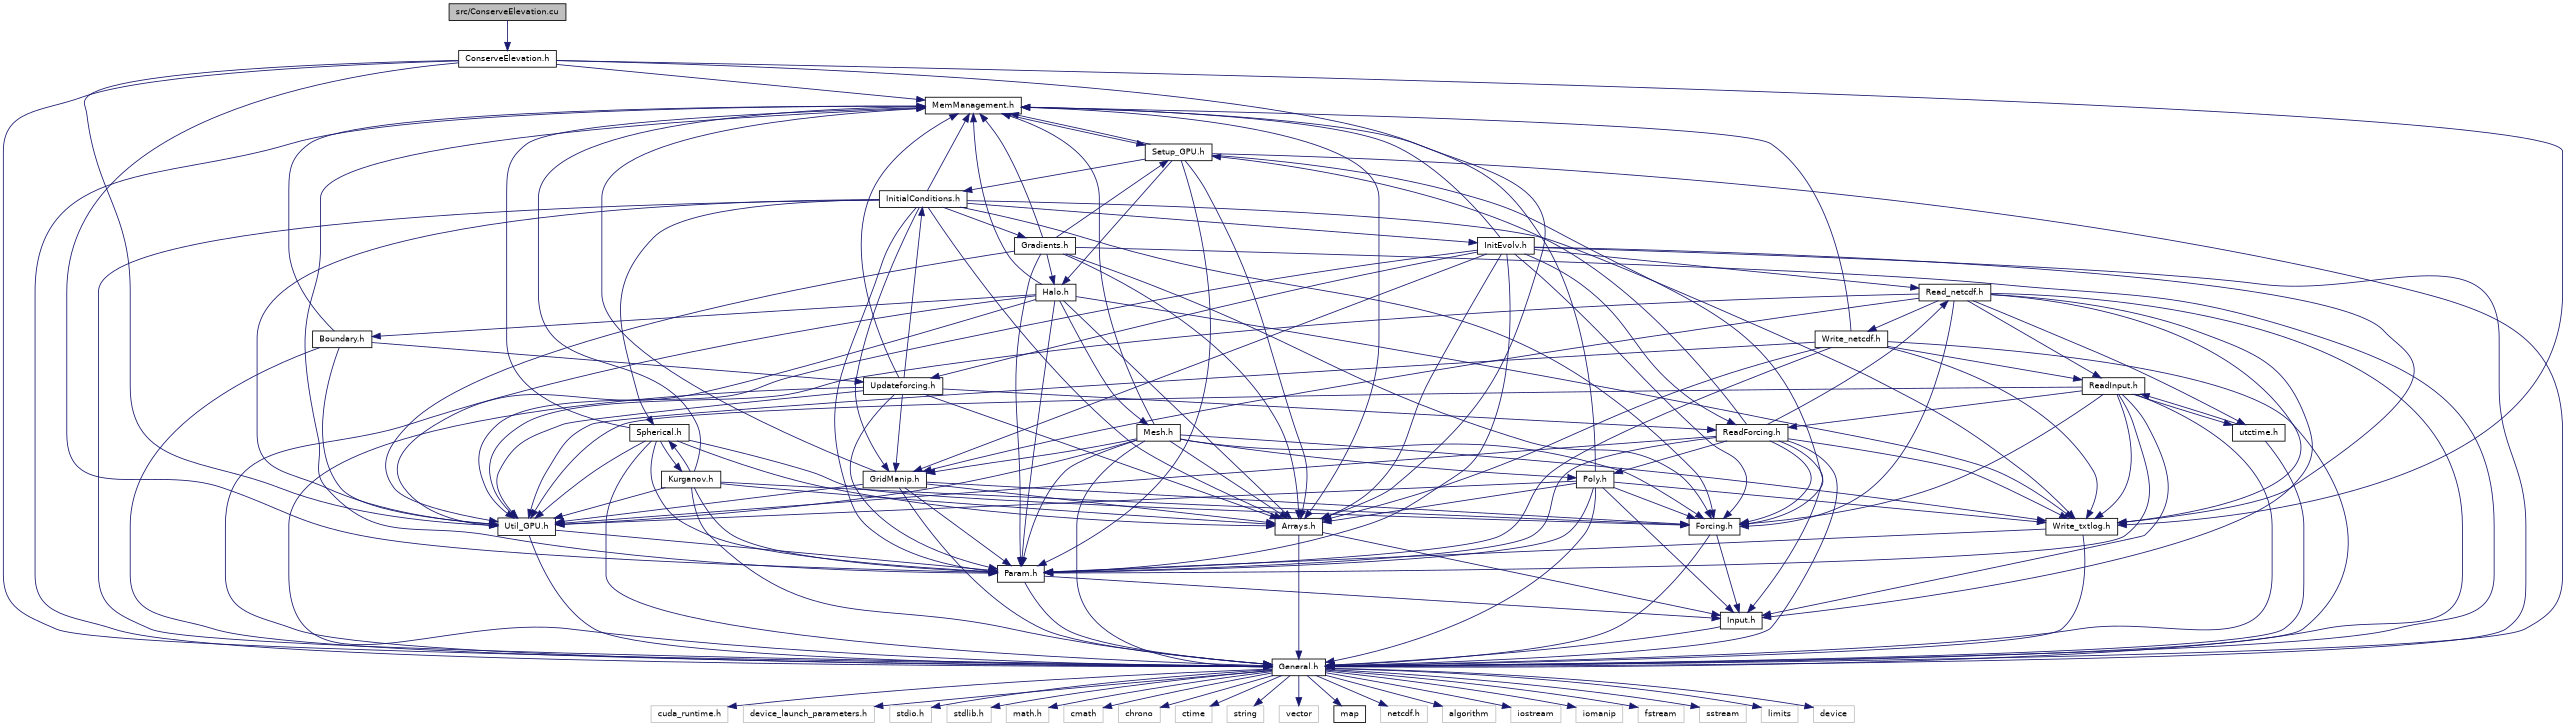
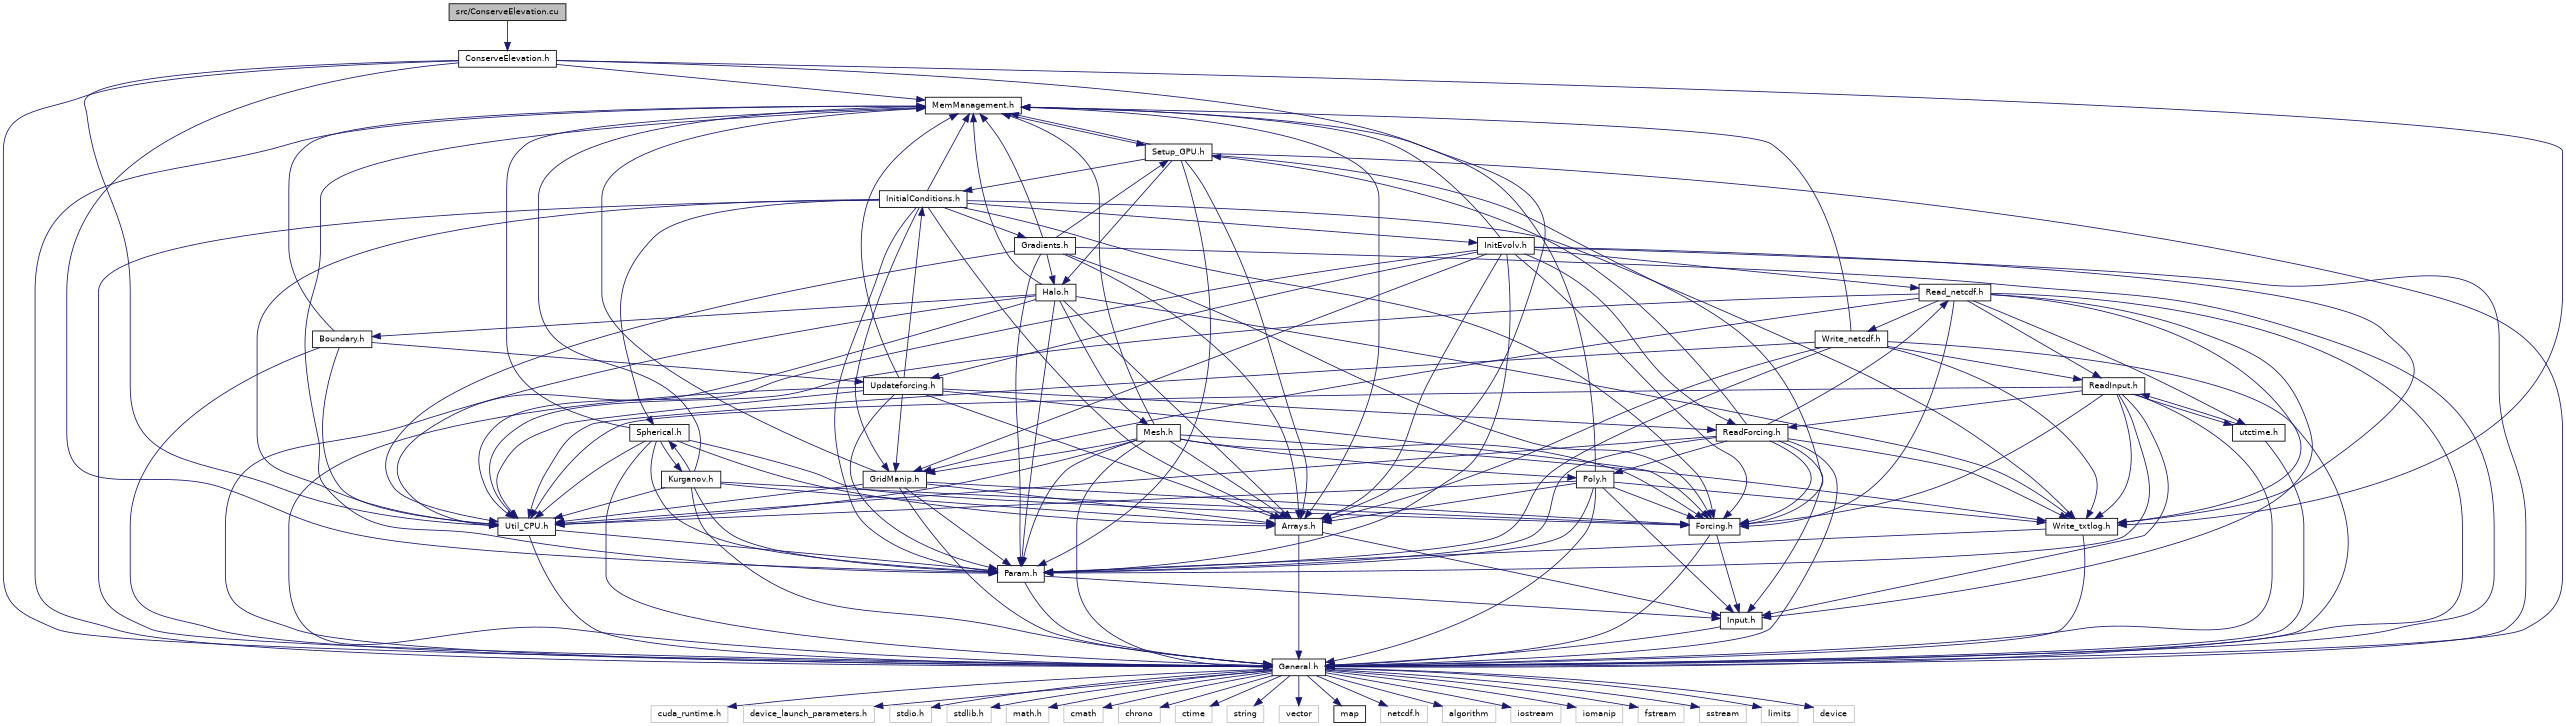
  digraph {
    node [color=black fillcolor=white fontname=Helvetica fontsize=10 shape=record style=filled]
    edge [color=midnightblue fontname=Helvetica fontsize=10 labelfontname=Helvetica labelfontsize=10 style=solid]
    n1 [fillcolor=grey75 fontcolor=black height=0.2 label="src/ConserveElevation.cu" width=0.4]
    n2 [height=0.2 label="ConserveElevation.h" width=0.4]
    n3 [height=0.2 label="General.h" width=0.4]
    n4 [height=0.2 label="Param.h" width=0.4]
    n5 [height=0.2 label="Write_txtlog.h" width=0.4]
-   n6 [height=0.2 label="Util_GPU.h" width=0.4]
+   n6 [height=0.2 label="Util_CPU.h" width=0.4]
    n7 [height=0.2 label="Arrays.h" width=0.4]
    n8 [height=0.2 label="MemManagement.h" width=0.4]
    n9 [color=grey75 height=0.2 label="cuda_runtime.h" width=0.4]
    n10 [color=grey75 height=0.2 label="device_launch_parameters.h" width=0.4]
    n11 [color=grey75 height=0.2 label="stdio.h" width=0.4]
    n12 [color=grey75 height=0.2 label="stdlib.h" width=0.4]
    n13 [color=grey75 height=0.2 label="math.h" width=0.4]
    n14 [color=grey75 height=0.2 label=cmath width=0.4]
    n15 [color=grey75 height=0.2 label=chrono width=0.4]
    n16 [color=grey75 height=0.2 label=ctime width=0.4]
    n17 [color=grey75 height=0.2 label=string width=0.4]
    n18 [color=grey75 height=0.2 label=vector width=0.4]
    n19 [height=0.2 label=map width=0.4]
    n20 [color=grey75 height=0.2 label="netcdf.h" width=0.4]
    n21 [color=grey75 height=0.2 label=algorithm width=0.4]
    n22 [color=grey75 height=0.2 label=iostream width=0.4]
    n23 [color=grey75 height=0.2 label=iomanip width=0.4]
    n24 [color=grey75 height=0.2 label=fstream width=0.4]
    n25 [color=grey75 height=0.2 label=sstream width=0.4]
    n26 [color=grey75 height=0.2 label=limits width=0.4]
    n27 [color=grey75 height=0.2 label=device width=0.4]
    n28 [height=0.2 label="Input.h" width=0.4]
    n29 [height=0.2 label="Setup_GPU.h" width=0.4]
    n30 [height=0.2 label="Forcing.h" width=0.4]
    n31 [height=0.2 label="Halo.h" width=0.4]
    n32 [height=0.2 label="InitialConditions.h" width=0.4]
    n33 [height=0.2 label="Mesh.h" width=0.4]
    n34 [height=0.2 label="Boundary.h" width=0.4]
    n35 [height=0.2 label="GridManip.h" width=0.4]
    n36 [height=0.2 label="InitEvolv.h" width=0.4]
    n37 [height=0.2 label="Gradients.h" width=0.4]
    n38 [height=0.2 label="Spherical.h" width=0.4]
    n39 [height=0.2 label="Poly.h" width=0.4]
    n40 [height=0.2 label="Updateforcing.h" width=0.4]
    n41 [height=0.2 label="ReadForcing.h" width=0.4]
    n42 [height=0.2 label="Read_netcdf.h" width=0.4]
    n43 [height=0.2 label="Kurganov.h" width=0.4]
    n44 [height=0.2 label="ReadInput.h" width=0.4]
    n45 [height=0.2 label="utctime.h" width=0.4]
    n46 [height=0.2 label="Write_netcdf.h" width=0.4]
    n1 -> n2
    n2 -> n3
    n2 -> n4
    n2 -> n5
    n2 -> n6
    n2 -> n7
    n2 -> n8
    n3 -> n9
    n3 -> n10
    n3 -> n11
    n3 -> n12
    n3 -> n13
    n3 -> n14
    n3 -> n15
    n3 -> n16
    n3 -> n17
    n3 -> n18
    n3 -> n19
    n3 -> n20
    n3 -> n21
    n3 -> n22
    n3 -> n23
    n3 -> n24
    n3 -> n25
    n3 -> n26
    n3 -> n27
    n4 -> n3
    n4 -> n28
    n5 -> n3
    n5 -> n4
    n6 -> n3
    n6 -> n4
    n7 -> n3
    n7 -> n28
    n8 -> n3
    n8 -> n4
    n8 -> n7
    n8 -> n29
    n28 -> n3
    n29 -> n3
    n29 -> n4
    n29 -> n7
    n29 -> n8
    n29 -> n30
    n29 -> n31
    n29 -> n32
    n30 -> n3
    n30 -> n28
    n31 -> n3
    n31 -> n4
    n31 -> n5
    n31 -> n6
    n31 -> n7
    n31 -> n8
    n31 -> n33
    n31 -> n34
    n32 -> n3
    n32 -> n4
    n32 -> n5
    n32 -> n6
    n32 -> n7
    n32 -> n8
    n32 -> n30
    n32 -> n35
    n32 -> n36
    n32 -> n37
    n32 -> n38
    n33 -> n3
    n33 -> n4
    n33 -> n5
    n33 -> n6
    n33 -> n7
    n33 -> n8
    n33 -> n30
    n33 -> n35
    n33 -> n39
    n34 -> n3
    n34 -> n6
    n34 -> n8
    n34 -> n40
    n35 -> n3
    n35 -> n4
    n35 -> n6
    n35 -> n7
    n35 -> n8
    n35 -> n30
    n36 -> n3
    n36 -> n4
    n36 -> n5
    n36 -> n6
    n36 -> n7
    n36 -> n8
    n36 -> n30
    n36 -> n35
    n36 -> n40
    n36 -> n41
    n36 -> n42
    n37 -> n3
    n37 -> n4
    n37 -> n6
    n37 -> n7
    n37 -> n8
    n37 -> n29
    n37 -> n30
    n37 -> n31
    n38 -> n3
    n38 -> n4
    n38 -> n6
    n38 -> n7
    n38 -> n8
    n38 -> n30
    n38 -> n43
    n39 -> n3
    n39 -> n4
    n39 -> n5
    n39 -> n6
    n39 -> n7
    n39 -> n8
    n39 -> n28
    n39 -> n30
    n40 -> n3
    n40 -> n4
    n40 -> n6
    n40 -> n7
    n40 -> n8
+   n40 -> n30
    n40 -> n32
    n40 -> n35
    n40 -> n41
    n41 -> n3
    n41 -> n4
    n41 -> n5
    n41 -> n6
    n41 -> n28
    n41 -> n29
    n41 -> n30
    n41 -> n39
    n41 -> n42
    n42 -> n3
    n42 -> n5
    n42 -> n6
    n42 -> n28
    n42 -> n30
    n42 -> n35
    n42 -> n44
    n42 -> n45
    n42 -> n46
    n43 -> n3
    n43 -> n4
    n43 -> n6
    n43 -> n7
    n43 -> n8
    n43 -> n30
    n43 -> n38
    n44 -> n3
    n44 -> n4
    n44 -> n5
    n44 -> n6
    n44 -> n28
    n44 -> n30
    n44 -> n41
    n44 -> n45
    n45 -> n3
    n45 -> n44
    n46 -> n3
    n46 -> n4
    n46 -> n5
    n46 -> n6
    n46 -> n7
    n46 -> n8
    n46 -> n44
  }
